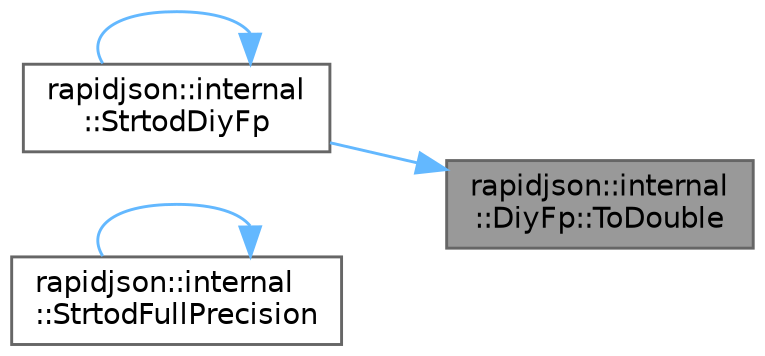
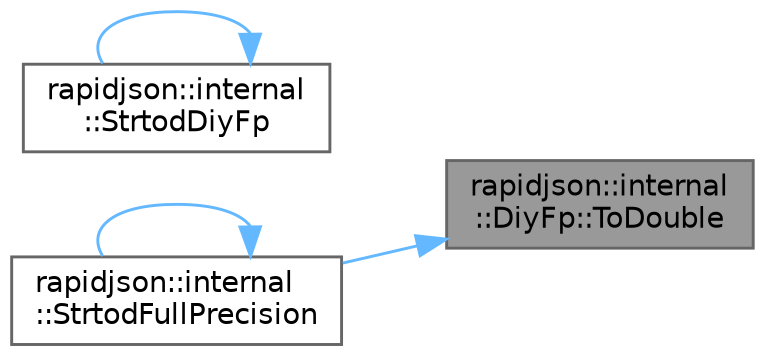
  digraph {
    rankdir=RL
    node [color=grey40 fillcolor=white fontname=Helvetica fontsize=10 shape=box style=filled]
    edge [color=steelblue1 dir=back fontname=Helvetica fontsize=10 labelfontname=Helvetica labelfontsize=10 style=solid]
    n1 [color=gray40 fillcolor=grey60 fontcolor=black height=0.2 label="rapidjson::internal\l::DiyFp::ToDouble" width=0.4]
    n2 [height=0.2 label="rapidjson::internal\l::StrtodDiyFp" width=0.4]
    n3 [height=0.2 label="rapidjson::internal\l::StrtodFullPrecision" width=0.4]
-   n1 -> n2
+   n1 -> n3
    n2 -> n2
    n3 -> n3
  }
